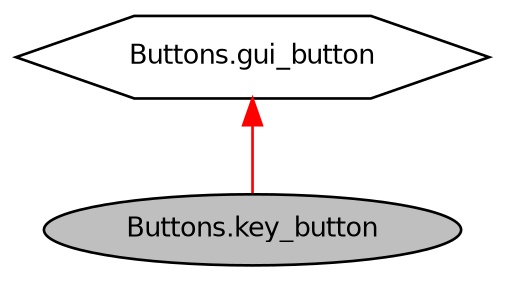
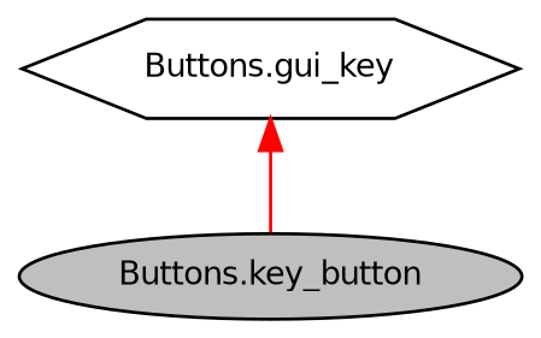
  digraph {
    node [color=black fontname=Helvetica fontsize=10 style=filled]
    n1 [fillcolor=grey75 fontcolor=black height=0.2 label="Buttons.key_button" shape=ellipse width=0.4]
-   n2 [fillcolor=white height=0.2 label="Buttons.gui_button" shape=hexagon width=0.4]
+   n2 [fillcolor=white height=0.2 label="Buttons.gui_key" shape=hexagon width=0.4]
    n2 -> n1 [color=red dir=back fontname=Helvetica fontsize=10 labelfontname=Helvetica labelfontsize=10 style=solid]
  }
